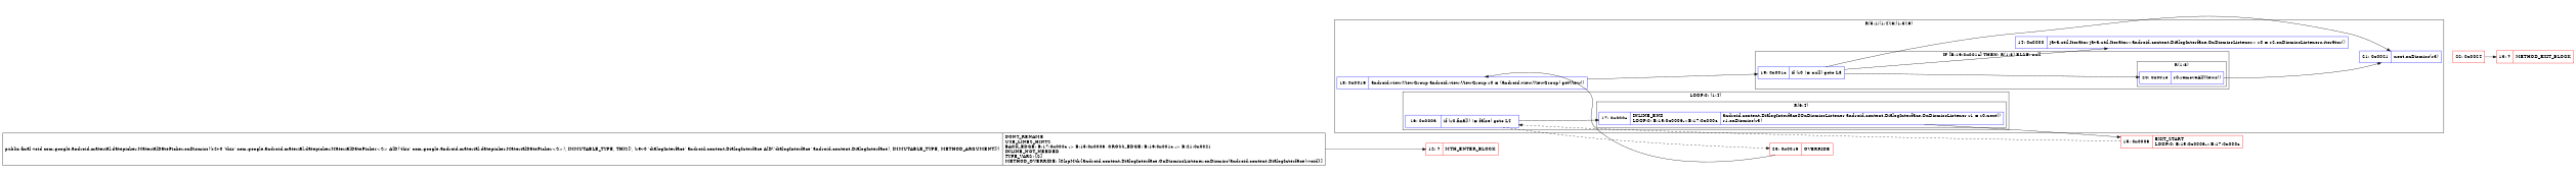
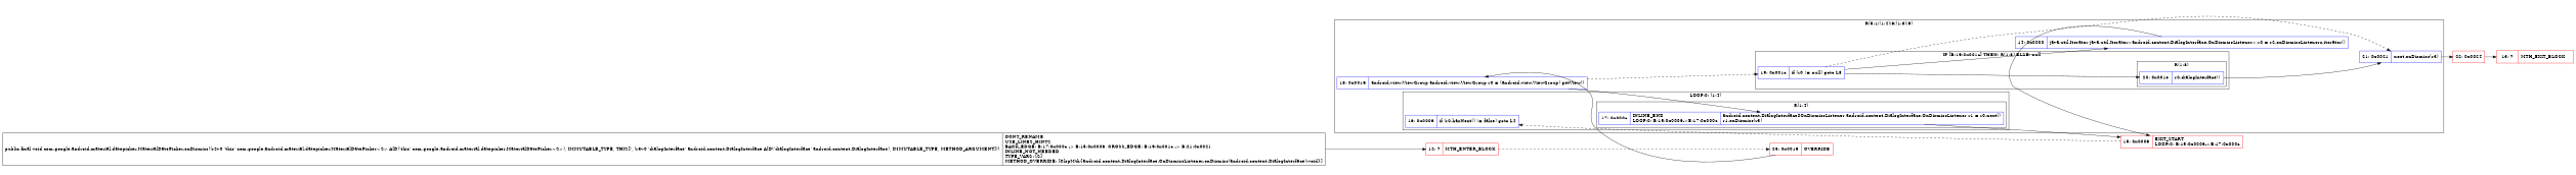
  digraph {
    rankdir=LR
    node [color=blue shape=record]
    n1 [label="{17\:\ 0x000c|INLINE_END\lLOOP:0: B:15:0x0006\-\>B:17:0x000c\l|android.content.DialogInterface$OnDismissListener android.content.DialogInterface.OnDismissListener r1 = r0.next()\lr1.onDismiss(r3)\l}"]
-   n2 [label="{16\:\ 0x000a|if (r0.final() != false) goto L4\l}"]
-   n3 [label="{20\:\ 0x001e|r0.removeAllViews()\l}"]
+   n2 [label="{16\:\ 0x000a|if (r0.hasNext() != false) goto L4\l}"]
+   n3 [label="{20\:\ 0x001e|r0.dialogInterface()\l}"]
    n4 [label="{19\:\ 0x001c|if (r0 != null) goto L8\l}"]
    n5 [label="{14\:\ 0x0000|java.util.Iterator java.util.Iterator\<android.content.DialogInterface.OnDismissListener\> r0 = r2.onDismissListeners.iterator()\l}"]
    n6 [label="{18\:\ 0x0016|android.view.ViewGroup android.view.ViewGroup r0 = (android.view.ViewGroup) getView()\l}"]
    n7 [label="{21\:\ 0x0021|next.onDismiss(r3)\l}"]
    n8 [color=red label="{15\:\ 0x0006|EXIT_START\lLOOP:0: B:15:0x0006\-\>B:17:0x000c\l}"]
    n9 [color=red label="{23\:\ 0x0016|OVERRIDE\l}"]
    n10 [color=red label="{22\:\ 0x0024}"]
-   n11 [color=red label="{13\:\ ?|METHOD_EXIT_BLOCK\l}"]
+   n11 [color=red label="{13\:\ ?|MTH_EXIT_BLOCK\l}"]
    n12 [color=red label="{12\:\ ?|MTH_ENTER_BLOCK\l}"]
    n13 [label="{public final void com.google.android.material.datepicker.MaterialDatePicker.onDismiss((r2v0 'this' com.google.android.material.datepicker.MaterialDatePicker\<S\> A[D('this' com.google.android.material.datepicker.MaterialDatePicker\<S\>), IMMUTABLE_TYPE, THIS]), (r3v0 'dialogInterface' android.content.DialogInterface A[D('dialogInterface' android.content.DialogInterface), IMMUTABLE_TYPE, METHOD_ARGUMENT]))  | DONT_RENAME\lUSE_LINES_HINTS\lBACK_EDGE: B:17:0x000c \-\> B:15:0x0006, CROSS_EDGE: B:19:0x001c \-\> B:21:0x0021\lINLINE_NOT_NEEDED\lTYPE_VARS: [S]\lMETHOD_OVERRIDE: [ClspMth\{android.content.DialogInterface.OnDismissListener.onDismiss(android.content.DialogInterface):void\}]\l}" color=""]
    subgraph cluster_1 {
      label="R(5:1|(1:4)|6|(1:8)|9)"
      n5
      n6
      n7
      subgraph cluster_2 {
        label="LOOP:0: (1:4)"
        n2
        subgraph cluster_3 {
-         label="R(6:4)"
+         label="R(1:4)"
          n1
        }
      }
      subgraph cluster_4 {
        label="IF [B:19:0x001c] THEN: R(1:8) ELSE: null"
        n4
        subgraph cluster_5 {
          label="R(1:8)"
          n3
        }
      }
    }
    n1 -> n8
-   n2 -> n1
-   n2 -> n9 [style=dashed]
+   n6 -> n1
+   n12 -> n9 [style=dashed]
    n3 -> n7
    n4 -> n3
    n4 -> n5
-   n4 -> n7 [style=solid]
-   n6 -> n4
+   n4 -> n7 [style=dashed]
+   n5 -> n8
+   n6 -> n4 [style=dashed]
+   n7 -> n10
    n8 -> n2 [style=dashed]
    n9 -> n6
    n10 -> n11
    n13 -> n12
  }
